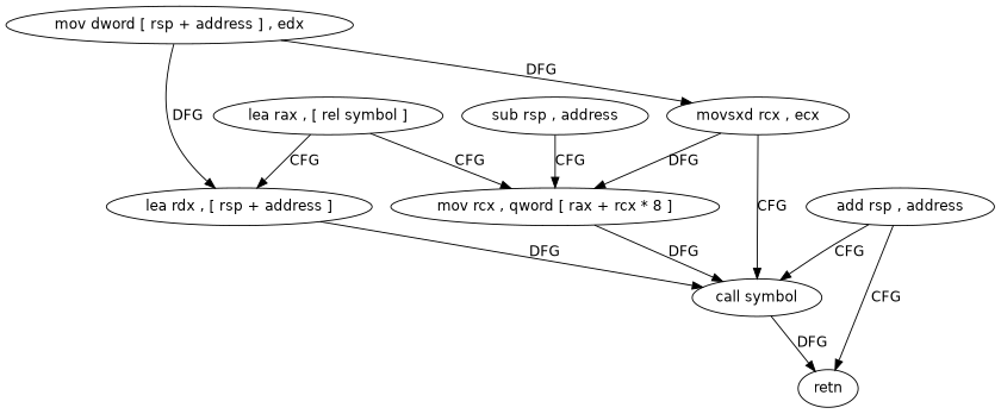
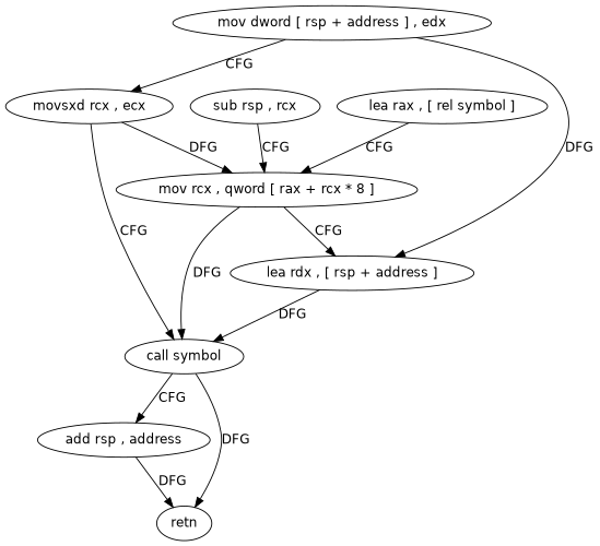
  digraph {
    fontname="DejaVu Sans"
    node [fontname="DejaVu Sans"]
    edge [fontname="DejaVu Sans"]
-   n1 [label="sub rsp , address"]
+   n1 [label="sub rsp , rcx"]
    n2 [label="mov rcx , qword [ rax + rcx * 8 ]"]
    n3 [label="mov dword [ rsp + address ] , edx"]
    n4 [label="movsxd rcx , ecx"]
    n5 [label="lea rdx , [ rsp + address ]"]
    n6 [label="call symbol"]
    n7 [label="lea rax , [ rel symbol ]"]
    n8 [label="add rsp , address"]
    n9 [label=retn]
    n1 -> n2 [label=CFG]
-   n7 -> n5 [label=CFG]
+   n2 -> n5 [label=CFG]
    n2 -> n6 [label=DFG]
-   n3 -> n4 [label=DFG]
+   n3 -> n4 [label=CFG]
    n3 -> n5 [label=DFG]
    n4 -> n2 [label=DFG]
    n4 -> n6 [label=CFG]
    n5 -> n6 [label=DFG]
-   n8 -> n6 [label=CFG]
+   n6 -> n8 [label=CFG]
    n6 -> n9 [label=DFG]
    n7 -> n2 [label=CFG]
-   n8 -> n9 [label=CFG]
+   n8 -> n9 [label=DFG]
  }
